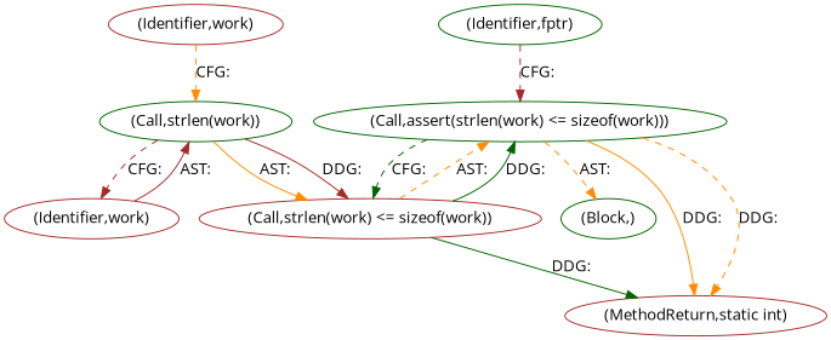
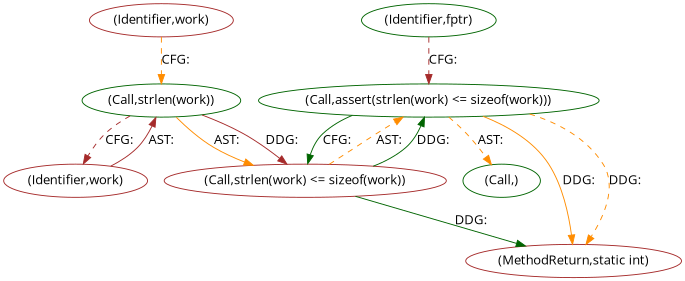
  digraph {
    fontname="Open Sans"
    node [color=darkgreen fontname="Open Sans"]
    edge [color=darkorange fontname="Open Sans" style=solid]
    n1 [label="(Call,assert(strlen(work) <= sizeof(work)))"]
    n2 [color=brown label="(Call,strlen(work) <= sizeof(work))"]
-   n3 [label="(Block,)"]
+   n3 [label="(Call,)"]
    n4 [color=brown label="(MethodReturn,static int)"]
    n5 [label="(Call,strlen(work))"]
    n6 [color=brown label="(Identifier,work)"]
    n7 [label="(Identifier,fptr)"]
    n8 [color=brown label="(Identifier,work)"]
-   n1 -> n2 [color=darkgreen label="CFG: " style=dashed]
+   n1 -> n2 [color=darkgreen label="CFG: "]
    n1 -> n3 [label="AST: " style=dashed]
    n1 -> n4 [label="DDG: "]
    n1 -> n4 [label="DDG: " style=dashed]
    n2 -> n1 [label="AST: " style=dashed]
    n2 -> n1 [color=darkgreen label="DDG: "]
    n2 -> n4 [color=darkgreen label="DDG: "]
    n5 -> n2 [label="AST: "]
    n5 -> n2 [color=brown label="DDG: "]
    n5 -> n6 [color=brown label="CFG: " style=dashed]
    n6 -> n5 [color=brown label="AST: "]
    n7 -> n1 [color=brown label="CFG: " style=dashed]
    n8 -> n5 [label="CFG: " style=dashed]
  }
